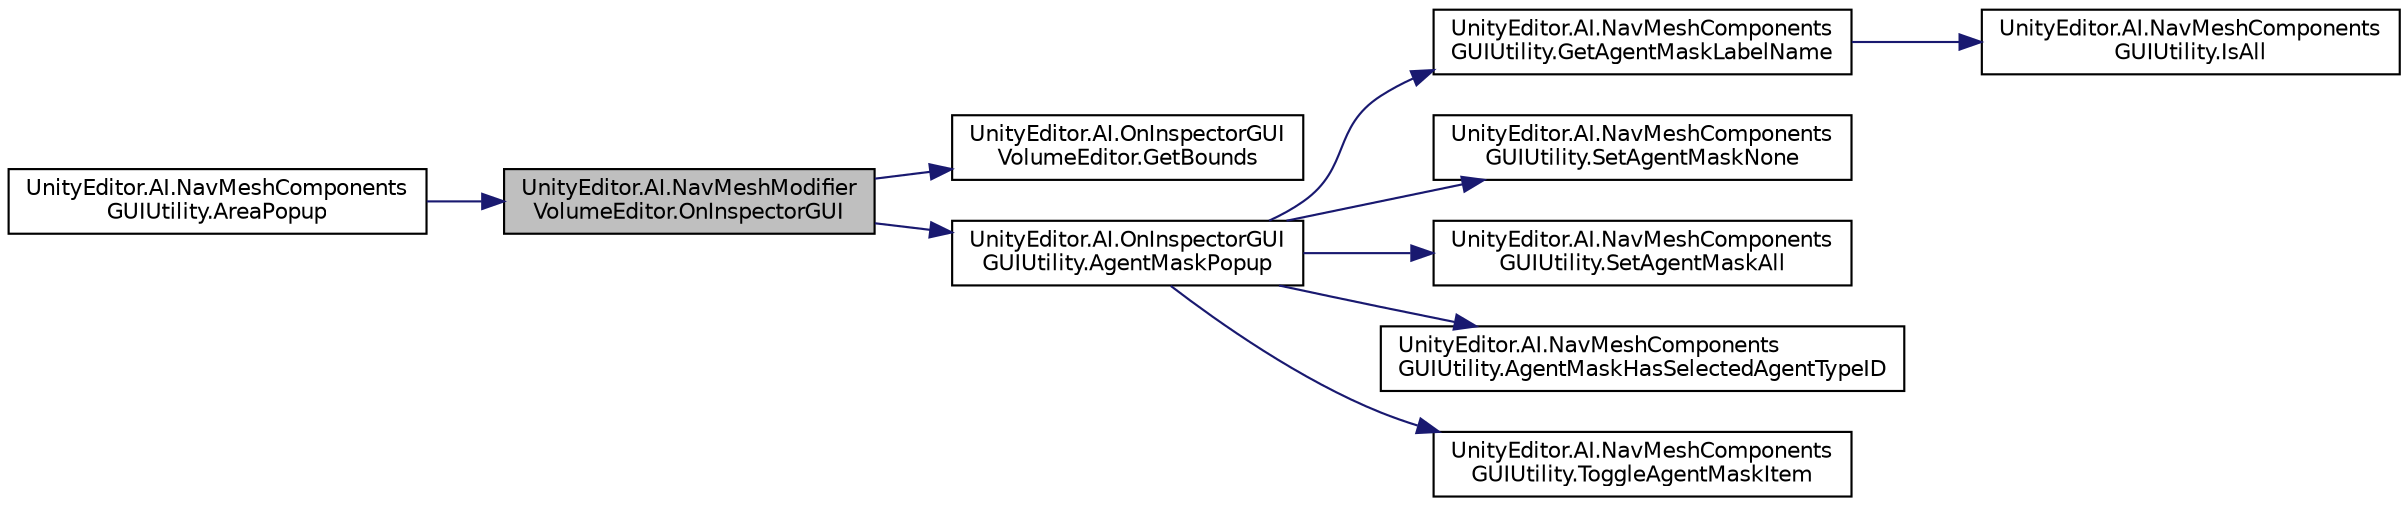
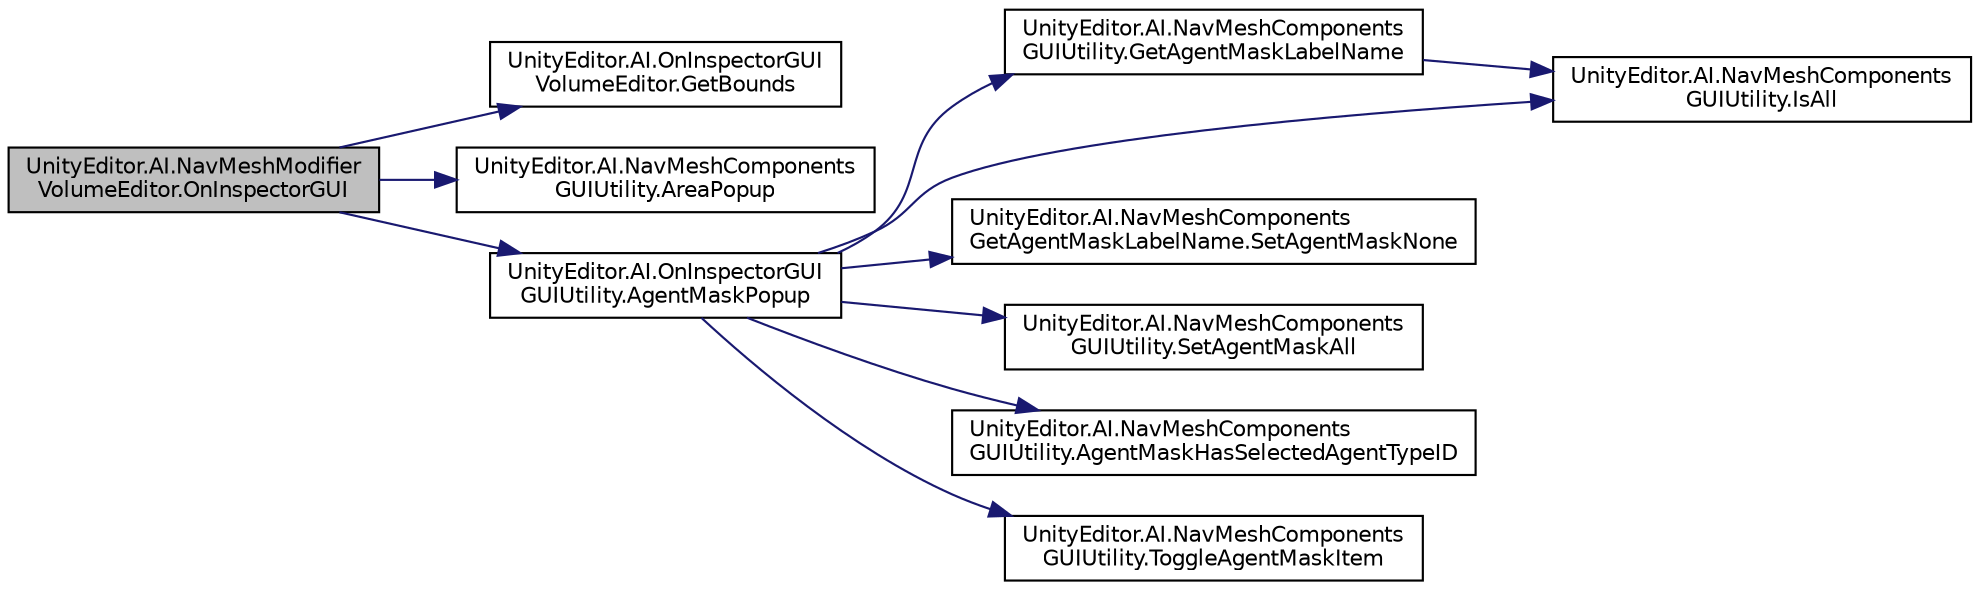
  digraph {
    rankdir=LR
    node [color=black fillcolor=white fontname=Helvetica fontsize=10 shape=record style=filled]
    edge [color=midnightblue fontname=Helvetica fontsize=10 labelfontname=Helvetica labelfontsize=10 style=solid]
    n1 [fillcolor=grey75 fontcolor=black height=0.2 label="UnityEditor.AI.NavMeshModifier\lVolumeEditor.OnInspectorGUI" width=0.4]
    n2 [height=0.2 label="UnityEditor.AI.OnInspectorGUI\lVolumeEditor.GetBounds" width=0.4]
    n3 [height=0.2 label="UnityEditor.AI.NavMeshComponents\lGUIUtility.AreaPopup" width=0.4]
    n4 [height=0.2 label="UnityEditor.AI.OnInspectorGUI\lGUIUtility.AgentMaskPopup" width=0.4]
    n5 [height=0.2 label="UnityEditor.AI.NavMeshComponents\lGUIUtility.GetAgentMaskLabelName" width=0.4]
    n6 [height=0.2 label="UnityEditor.AI.NavMeshComponents\lGUIUtility.IsAll" width=0.4]
-   n7 [height=0.2 label="UnityEditor.AI.NavMeshComponents\lGUIUtility.SetAgentMaskNone" width=0.4]
+   n7 [height=0.2 label="UnityEditor.AI.NavMeshComponents\lGetAgentMaskLabelName.SetAgentMaskNone" width=0.4]
    n8 [height=0.2 label="UnityEditor.AI.NavMeshComponents\lGUIUtility.SetAgentMaskAll" width=0.4]
    n9 [height=0.2 label="UnityEditor.AI.NavMeshComponents\lGUIUtility.AgentMaskHasSelectedAgentTypeID" width=0.4]
    n10 [height=0.2 label="UnityEditor.AI.NavMeshComponents\lGUIUtility.ToggleAgentMaskItem" width=0.4]
    n1 -> n2
-   n3 -> n1
+   n1 -> n3
    n1 -> n4
    n4 -> n5
+   n4 -> n6
    n4 -> n7
    n4 -> n8
    n4 -> n9
    n4 -> n10
    n5 -> n6
  }
